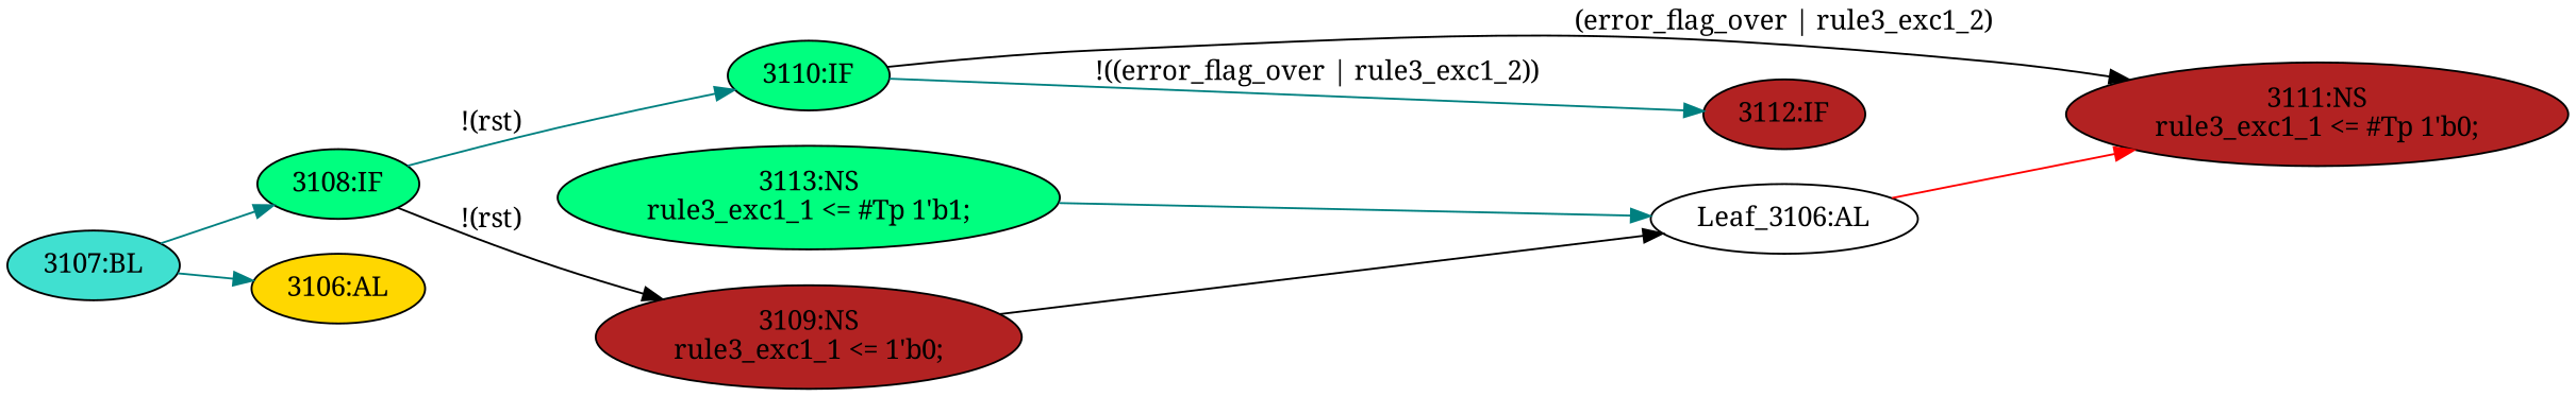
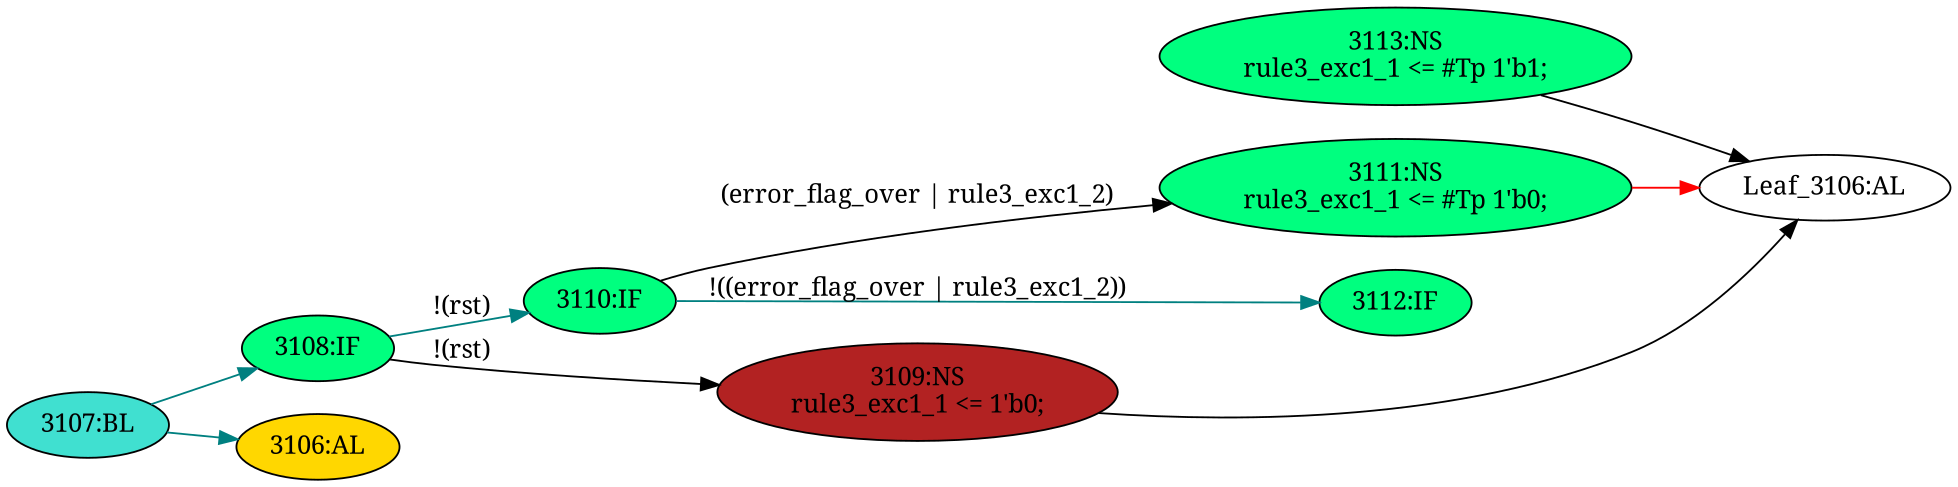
  strict digraph {
    fontname="Noto Serif"
    rankdir=LR
    node [fillcolor=springgreen fontname="Noto Serif" statements="[]" style=filled typ=IfStatement]
    edge [color=black cond="[]" fontname="Noto Serif" lineno=None]
    n1 [ast="<pyverilog.vparser.ast.IfStatement object at 0x7f44f6930b10>" label="3110:IF"]
-   n2 [ast="<pyverilog.vparser.ast.NonblockingSubstitution object at 0x7f44f6930f10>" fillcolor=firebrick label="3111:NS\nrule3_exc1_1 <= #Tp 1'b0;" statements="[<pyverilog.vparser.ast.NonblockingSubstitution object at 0x7f44f6930f10>]" typ=NonblockingSubstitution]
-   n3 [ast="<pyverilog.vparser.ast.IfStatement object at 0x7f44f6930b50>" fillcolor=firebrick label="3112:IF"]
+   n2 [ast="<pyverilog.vparser.ast.NonblockingSubstitution object at 0x7f44f6930f10>" label="3111:NS\nrule3_exc1_1 <= #Tp 1'b0;" statements="[<pyverilog.vparser.ast.NonblockingSubstitution object at 0x7f44f6930f10>]" typ=NonblockingSubstitution]
+   n3 [ast="<pyverilog.vparser.ast.IfStatement object at 0x7f44f6930b50>" label="3112:IF"]
    n4 [def_var="['rule3_exc1_1']" label="Leaf_3106:AL" fillcolor="" statements="" style="" typ=""]
    n5 [ast="<pyverilog.vparser.ast.NonblockingSubstitution object at 0x7f44f6930b90>" label="3113:NS\nrule3_exc1_1 <= #Tp 1'b1;" statements="[<pyverilog.vparser.ast.NonblockingSubstitution object at 0x7f44f6930b90>]" typ=NonblockingSubstitution]
    n6 [ast="<pyverilog.vparser.ast.IfStatement object at 0x7f44f693e310>" label="3108:IF"]
    n7 [ast="<pyverilog.vparser.ast.NonblockingSubstitution object at 0x7f44f693e350>" fillcolor=firebrick label="3109:NS\nrule3_exc1_1 <= 1'b0;" statements="[<pyverilog.vparser.ast.NonblockingSubstitution object at 0x7f44f693e350>]" typ=NonblockingSubstitution]
    n8 [ast="<pyverilog.vparser.ast.Always object at 0x7f44f693e4d0>" clk_sens=True fillcolor=gold label="3106:AL" sens="['clk', 'rst']" typ=Always use_var="['transmitter', 'rule3_exc1_2', 'error_flag_over', 'ack_err', 'node_error_passive', 'rst']"]
    n9 [ast="<pyverilog.vparser.ast.Block object at 0x7f44f693e650>" fillcolor=turquoise label="3107:BL" typ=Block]
    n1 -> n2 [cond="['error_flag_over', 'rule3_exc1_2']" label="(error_flag_over | rule3_exc1_2)" lineno=3110]
    n1 -> n3 [color=teal cond="['error_flag_over', 'rule3_exc1_2']" label="!((error_flag_over | rule3_exc1_2))" lineno=3110]
-   n4 -> n2 [color=red]
-   n5 -> n4 [color=teal]
+   n2 -> n4 [color=red]
+   n5 -> n4
    n6 -> n1 [color=teal cond="['rst']" label="!(rst)" lineno=3108]
    n6 -> n7 [cond="['rst']" label="!(rst)" lineno=3108]
    n7 -> n4
    n9 -> n6 [color=teal]
    n9 -> n8 [color=teal]
  }
